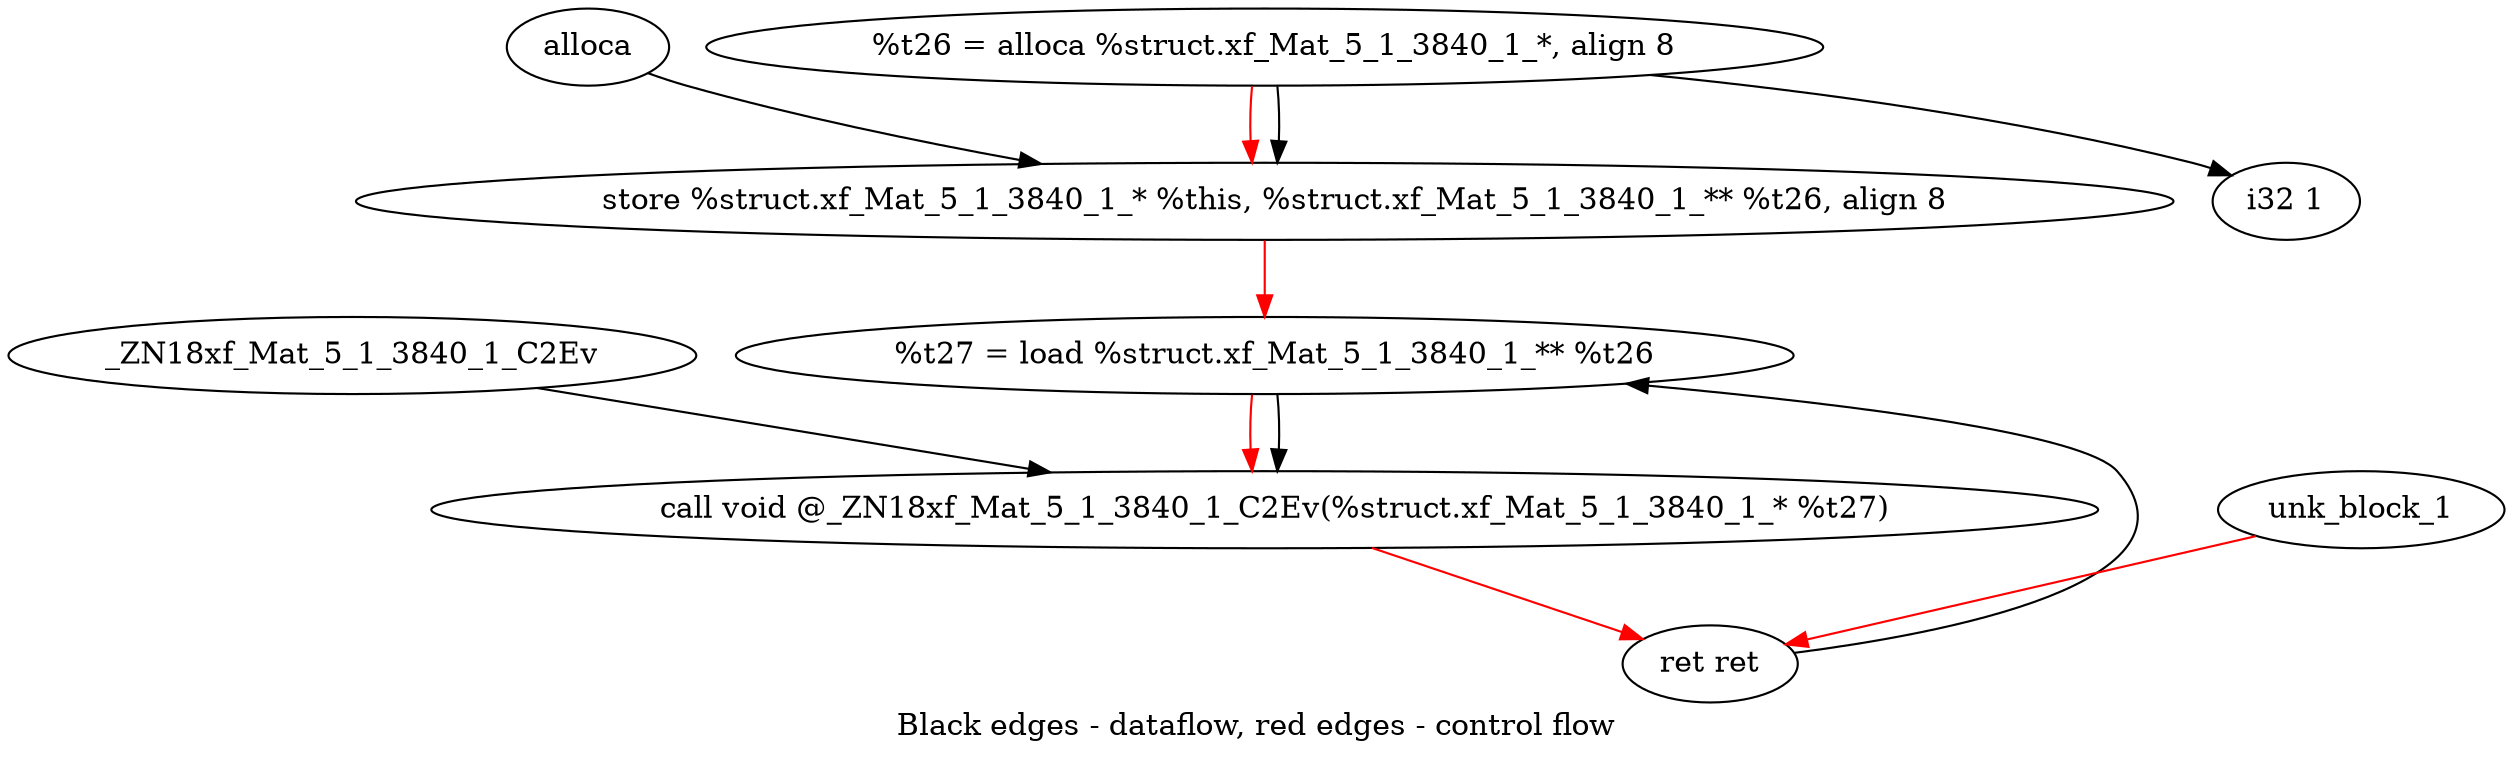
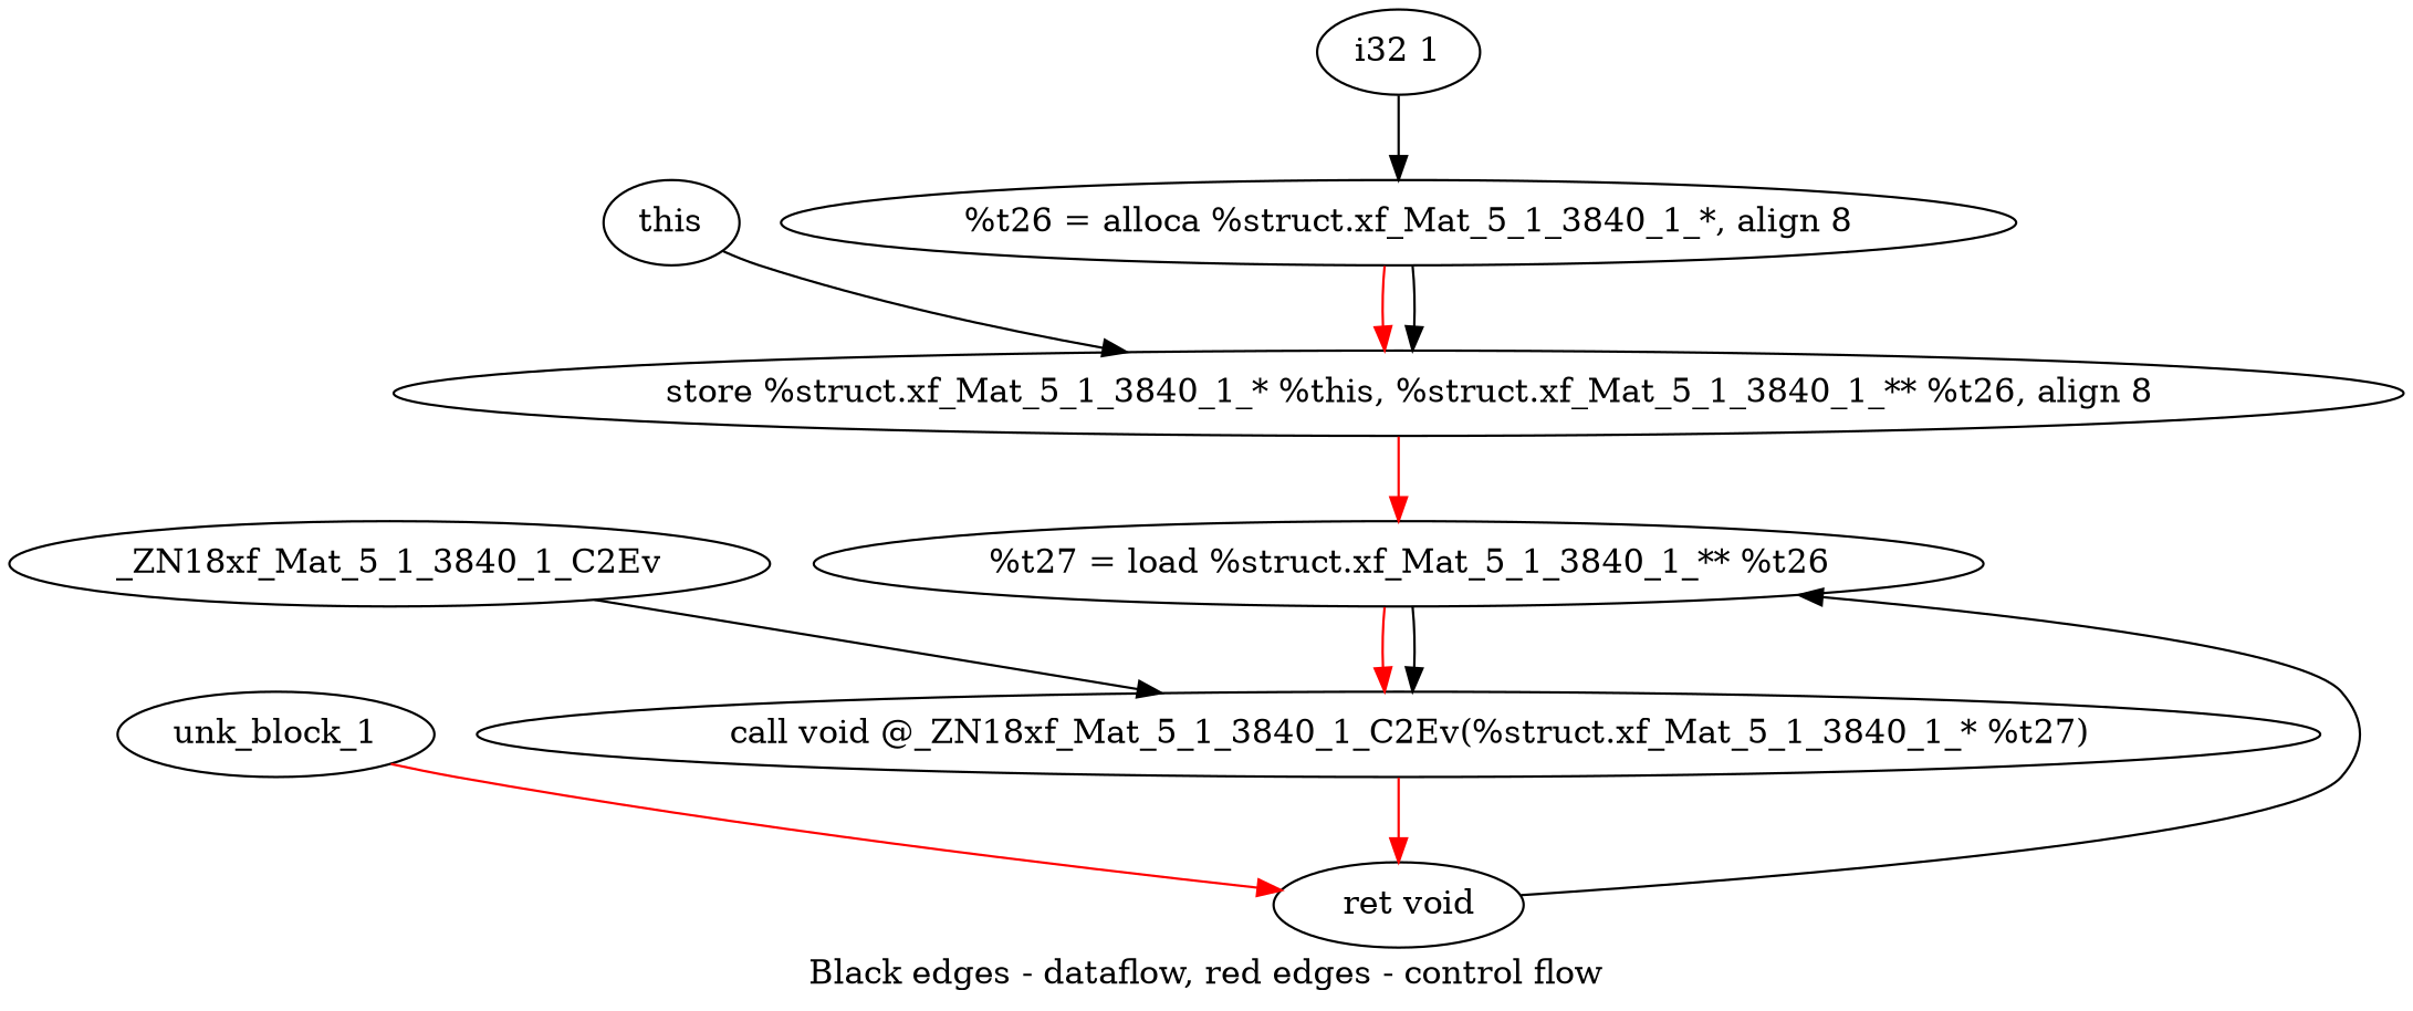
  digraph {
    compound=true
    label="Black edges - dataflow, red edges - control flow"
    n1 [label="  %t26 = alloca %struct.xf_Mat_5_1_3840_1_*, align 8"]
    n2 [label="  store %struct.xf_Mat_5_1_3840_1_* %this, %struct.xf_Mat_5_1_3840_1_** %t26, align 8"]
    n3 [label="  %t27 = load %struct.xf_Mat_5_1_3840_1_** %t26"]
    n4 [label="  call void @_ZN18xf_Mat_5_1_3840_1_C2Ev(%struct.xf_Mat_5_1_3840_1_* %t27)"]
-   n5 [label="ret ret"]
+   n5 [label="  ret void"]
    unk_block_1
    "i32 1"
-   this [label=alloca]
+   this
    _ZN18xf_Mat_5_1_3840_1_C2Ev
    n1 -> n2 [color=red weight=2]
    n1 -> n2
    n2 -> n3 [color=red weight=2]
    n3 -> n4 [color=red weight=2]
    n3 -> n4
    n4 -> n5 [color=red weight=2]
    n5 -> n3
    unk_block_1 -> n5 [color=red]
-   n1 -> "i32 1"
+   "i32 1" -> n1
    this -> n2
    _ZN18xf_Mat_5_1_3840_1_C2Ev -> n4
  }
